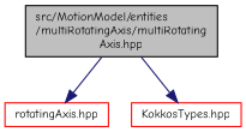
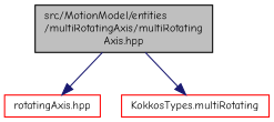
  digraph {
    fontname="Comic Neue"
    node [color=red fillcolor=white fontname="Comic Neue" fontsize=10 shape=record style=filled]
    edge [color=midnightblue fontname="Comic Neue" fontsize=10 labelfontname=Helvetica labelfontsize=10 style=solid]
    n1 [color=black fillcolor=grey75 fontcolor=black height=0.2 label="src/MotionModel/entities\l/multiRotatingAxis/multiRotating\lAxis.hpp" width=0.4]
    n2 [height=0.2 label="rotatingAxis.hpp" width=0.4]
-   n3 [height=0.2 label="KokkosTypes.hpp" width=0.4]
+   n3 [height=0.2 label="KokkosTypes.multiRotating" width=0.4]
    n1 -> n2
    n1 -> n3
  }
